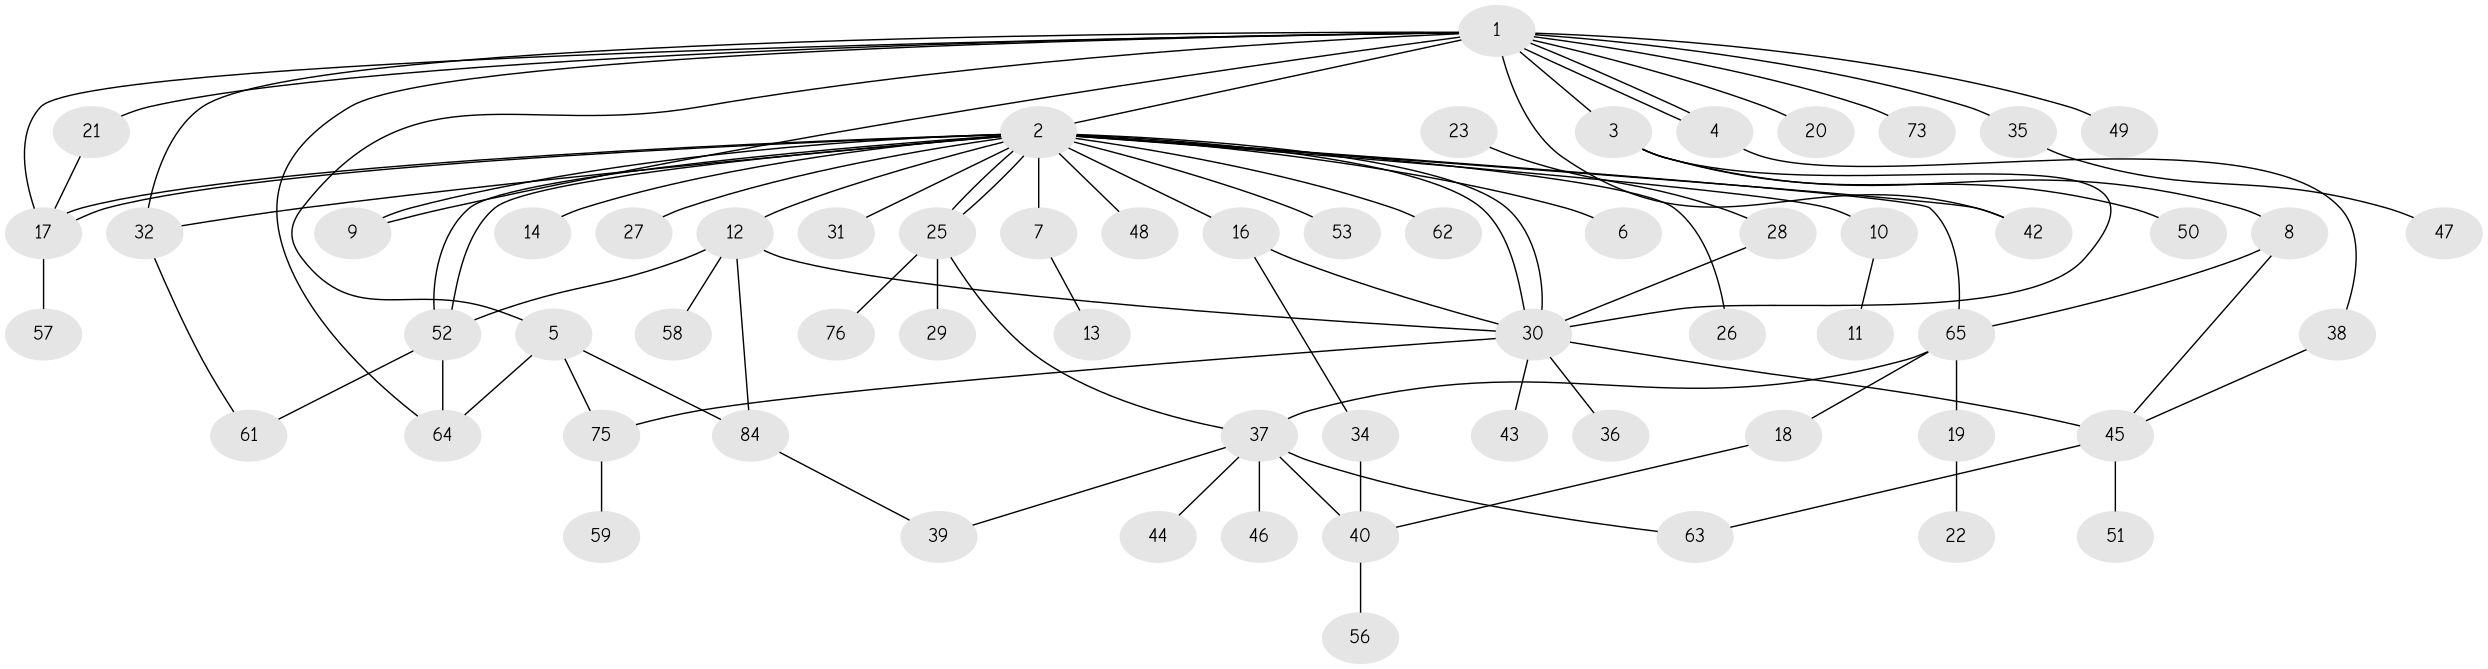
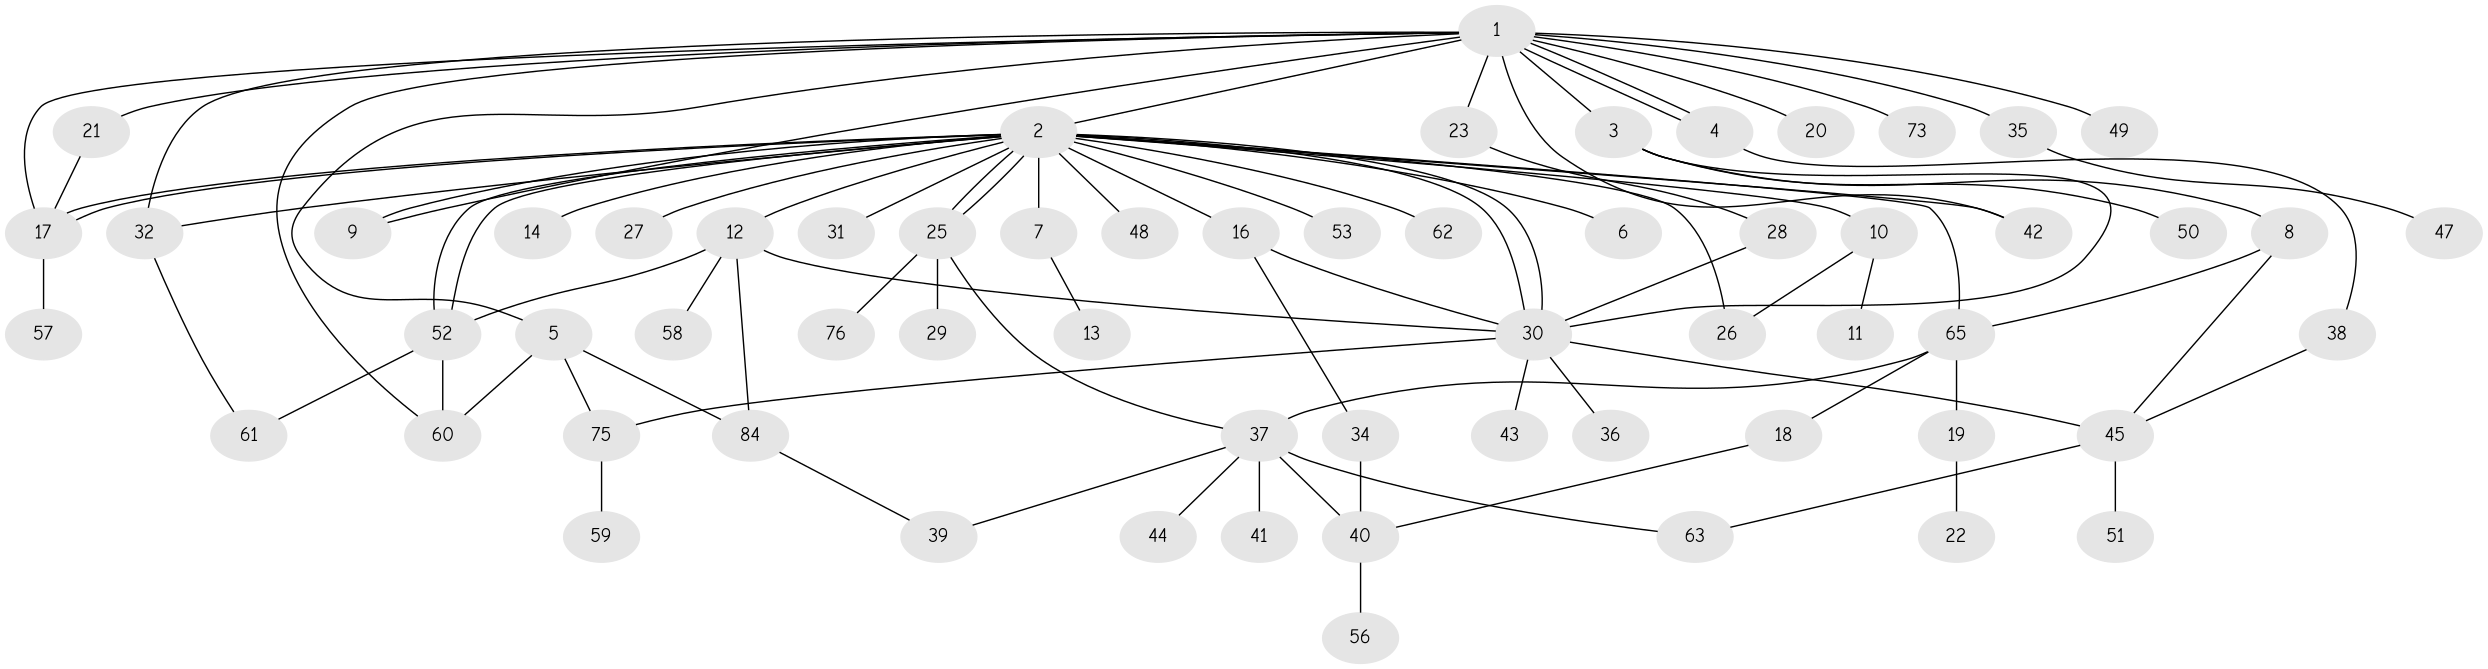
  graph {
    fontname="Comic Neue"
    node [color=gray90 fontname="Comic Neue" style=filled]
    edge [fontname="Comic Neue"]
    1
    2
    3
    4
    5
    9
    17
    20
    21
    23
    32
    n12 [label=73]
    35
    42
    49
-   60 [label=64]
+   60
    6
    7
    10
    12
    14
    n22 [label=65]
    16
    25
    26
    27
    30
    31
    48
    52
    53
    62
    8
    50
    38
    n36 [label=84]
    n37 [label=75]
    57
    28
    61
    47
    13
    11
    58
    18
    19
    37
    34
    29
    n50 [label=76]
    45
    36
    43
    39
    63
    51
    59
    40
    22
-   41 [label=46]
+   41
    44
    56
    1 -- 2
    1 -- 3
    1 -- 4
    1 -- 4
    1 -- 5
    1 -- 9
    1 -- 17
    1 -- 20
    1 -- 21
+   1 -- 23
    1 -- 32
    1 -- n12
    1 -- 35
    1 -- 42
    1 -- 49
    1 -- 60
    2 -- 9
    2 -- 17
    2 -- 17
    2 -- 32
    2 -- 42
    2 -- 6
    2 -- 7
    2 -- 10
    2 -- 12
    2 -- 14
    2 -- n22
    2 -- 16
    2 -- 25
    2 -- 25
    2 -- 26
    2 -- 27
    2 -- 30
    2 -- 30
    2 -- 31
    2 -- 48
    2 -- 52
    2 -- 52
    2 -- 53
    2 -- 62
    3 -- 30
    3 -- 8
    3 -- 50
    4 -- 38
    5 -- 60
    5 -- n36
    5 -- n37
    17 -- 57
    21 -- 17
    23 -- 28
    32 -- 61
    35 -- 47
    7 -- 13
+   10 -- 26
    10 -- 11
    12 -- 30
    12 -- 52
    12 -- n36
    12 -- 58
    n22 -- 18
    n22 -- 19
    n22 -- 37
    16 -- 30
    16 -- 34
    25 -- 37
    25 -- 29
    25 -- n50
    30 -- n37
    30 -- 45
    30 -- 36
    30 -- 43
    52 -- 60
    52 -- 61
    8 -- n22
    8 -- 45
    38 -- 45
    n36 -- 39
    n37 -- 59
    28 -- 30
    18 -- 40
    19 -- 22
    37 -- 39
    37 -- 63
    37 -- 40
    37 -- 41
    37 -- 44
    34 -- 40
    45 -- 63
    45 -- 51
    40 -- 56
  }
